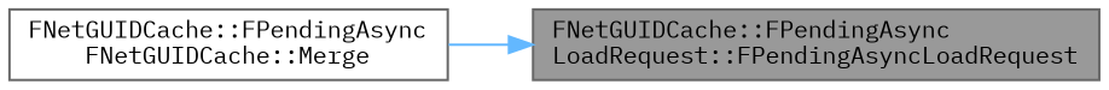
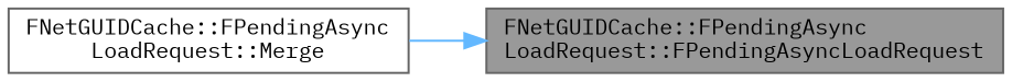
  digraph {
    rankdir=RL
    fontname="IBM Plex Mono"
    node [fontname="IBM Plex Mono" fontsize=10 shape=box style=filled]
    n1 [color=gray40 fillcolor=grey60 fontcolor=black height=0.2 label="FNetGUIDCache::FPendingAsync\lLoadRequest::FPendingAsyncLoadRequest" width=0.4]
-   n2 [color=grey40 fillcolor=white height=0.2 label="FNetGUIDCache::FPendingAsync\lFNetGUIDCache::Merge" width=0.4]
+   n2 [color=grey40 fillcolor=white height=0.2 label="FNetGUIDCache::FPendingAsync\lLoadRequest::Merge" width=0.4]
    n1 -> n2 [color=steelblue1 dir=back fontname="IBM Plex Mono" fontsize=10 labelfontname=Helvetica labelfontsize=10 style=solid]
  }
